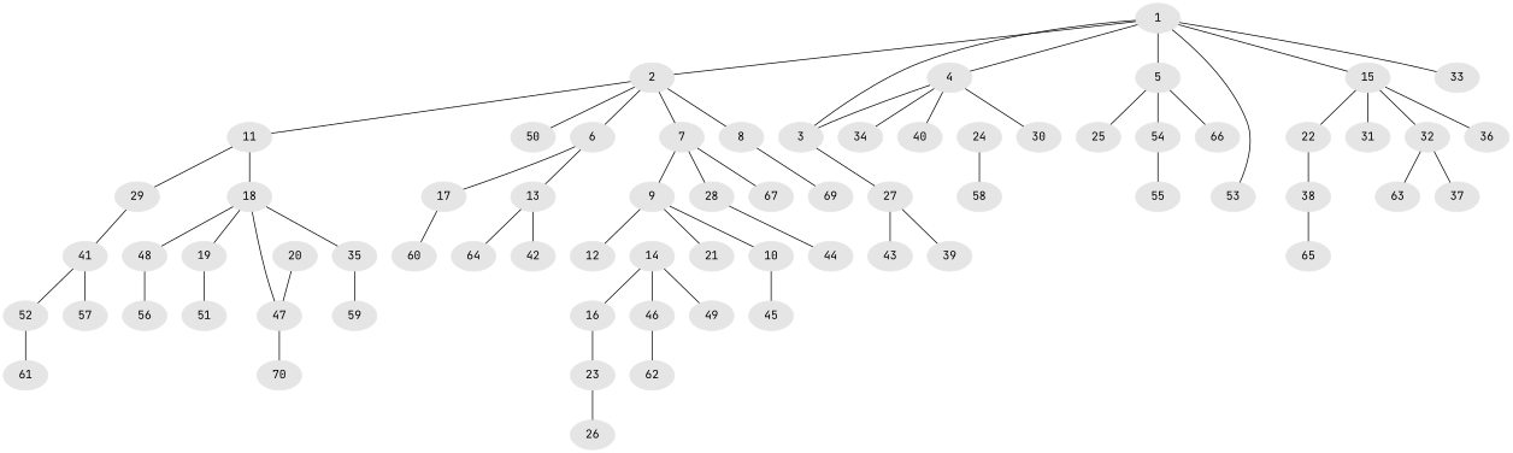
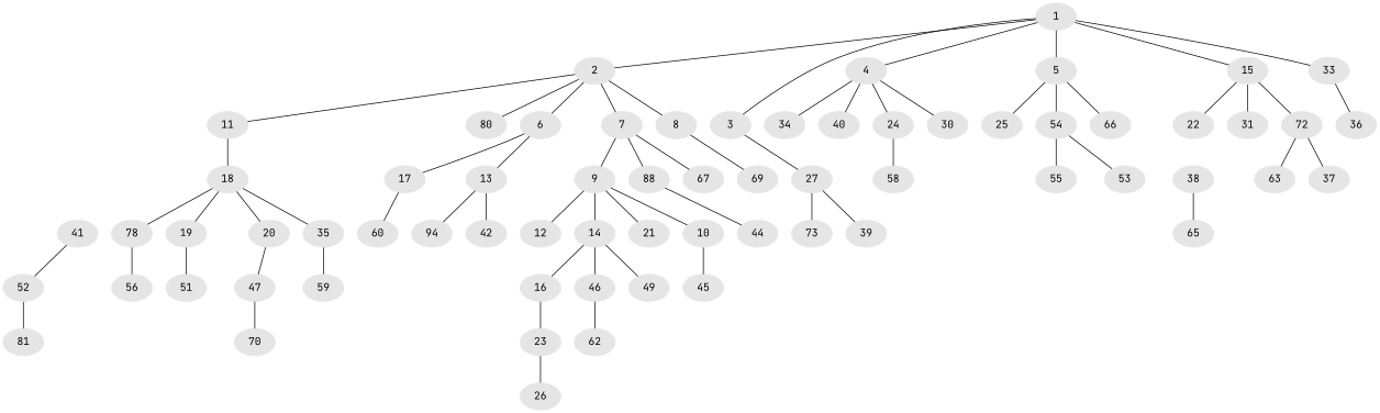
  graph {
    fontname="JetBrains Mono"
    node [color=gray90 fontname="JetBrains Mono" style=filled]
    edge [fontname="JetBrains Mono"]
    1
    2
    3
    4
    5
    15
    33
    53
    6
    7
    8
    11
-   50
+   50 [label=80]
    27
    24
    30
    34
    40
    25
    54
    66
    22
    31
-   32
+   32 [label=72]
    36
    13
    17
    9
-   28
+   28 [label=88]
    67
    69
    18
-   29
    39
-   43
+   43 [label=73]
    58
    55
    42
-   64
+   64 [label=94]
    60
    10
    12
    14
    21
    44
    45
    16
    46
    49
    19
    20
    35
-   48
+   48 [label=78]
    41
    23
    62
    38
    37
    63
    26
    51
    47
    59
    56
    70
    65
    52
-   57
-   61
+   61 [label=81]
    1 -- 2
    1 -- 3
    1 -- 4
    1 -- 5
    1 -- 15
    1 -- 33
-   1 -- 53
+   54 -- 53
    2 -- 6
    2 -- 7
    2 -- 8
    2 -- 11
    2 -- 50
    3 -- 27
-   4 -- 3
+   4 -- 24
    4 -- 30
    4 -- 34
    4 -- 40
    5 -- 25
    5 -- 54
    5 -- 66
    15 -- 22
    15 -- 31
    15 -- 32
-   15 -- 36
+   33 -- 36
    6 -- 13
    6 -- 17
    7 -- 9
    7 -- 28
    7 -- 67
    8 -- 69
    11 -- 18
-   11 -- 29
    27 -- 39
    27 -- 43
    24 -- 58
    54 -- 55
-   22 -- 38
    32 -- 37
    32 -- 63
    13 -- 42
    13 -- 64
    17 -- 60
    9 -- 10
    9 -- 12
+   9 -- 14
    9 -- 21
    28 -- 44
    18 -- 19
-   18 -- 47
+   18 -- 20
    18 -- 35
    18 -- 48
-   29 -- 41
    10 -- 45
    14 -- 16
    14 -- 46
    14 -- 49
    16 -- 23
    46 -- 62
    19 -- 51
    20 -- 47
    35 -- 59
    48 -- 56
    41 -- 52
-   41 -- 57
    23 -- 26
    38 -- 65
    47 -- 70
    52 -- 61
  }
